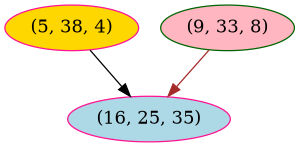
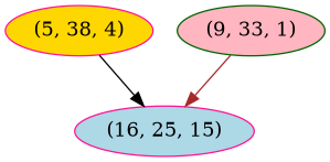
  digraph {
    node [color=deeppink style=filled]
    "(5, 38, 4)" [fillcolor=gold]
-   "(16, 25, 15)" [fillcolor=lightblue label="(16, 25, 35)"]
-   "(9, 33, 8)" [color=darkgreen fillcolor=lightpink]
+   "(16, 25, 15)" [fillcolor=lightblue]
+   "(9, 33, 8)" [color=darkgreen fillcolor=lightpink label="(9, 33, 1)"]
    "(5, 38, 4)" -> "(16, 25, 15)" [color=black]
    "(9, 33, 8)" -> "(16, 25, 15)" [color=brown]
  }
